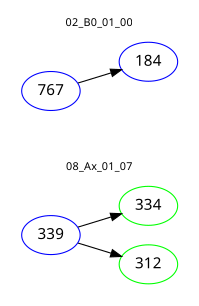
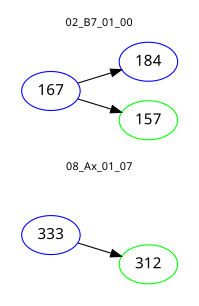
  digraph {
    fontname="Noto Sans"
    rankdir=LR
    node [color=blue fontname="Noto Sans"]
    edge [color=black fontname="Noto Sans"]
-   n1 [label=339]
+   n1 [label=333]
    n2 [color=green label=312]
-   n3 [color=green label=334]
-   n4 [label=767]
+   n4 [label=167]
+   n5 [color=green label=157]
    n6 [label=184]
    subgraph cluster_1 {
      color=white
      fontsize=10
      label="08_Ax_01_07"
      n1
      n2
-     n3
    }
    subgraph cluster_2 {
      color=white
      fontsize=10
-     label="02_B0_01_00"
+     label="02_B7_01_00"
      n4
+     n5
      n6
    }
    n1 -> n2
-   n1 -> n3
+   n4 -> n5
    n4 -> n6
  }
